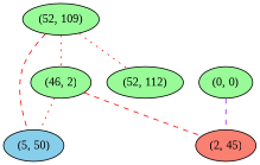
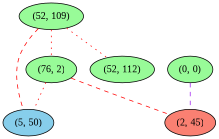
  graph {
    fontname="Liberation Serif"
    node [fillcolor=palegreen fontname="Liberation Serif" style=filled]
    edge [color=red fontname="Liberation Serif" style=dotted weight=1]
    "(52, 109)"
-   "(76, 2)" [label="(46, 2)"]
+   "(76, 2)"
    "(5, 50)" [fillcolor=skyblue]
    "(52, 112)"
    "(2, 45)" [fillcolor=salmon]
    "(0, 0)"
    "(52, 109)" -- "(76, 2)"
    "(52, 109)" -- "(5, 50)" [style=dashed]
    "(52, 109)" -- "(52, 112)"
    "(76, 2)" -- "(5, 50)"
    "(76, 2)" -- "(2, 45)" [style=dashed]
    "(0, 0)" -- "(2, 45)" [color=purple style=dashed weight=4]
  }
